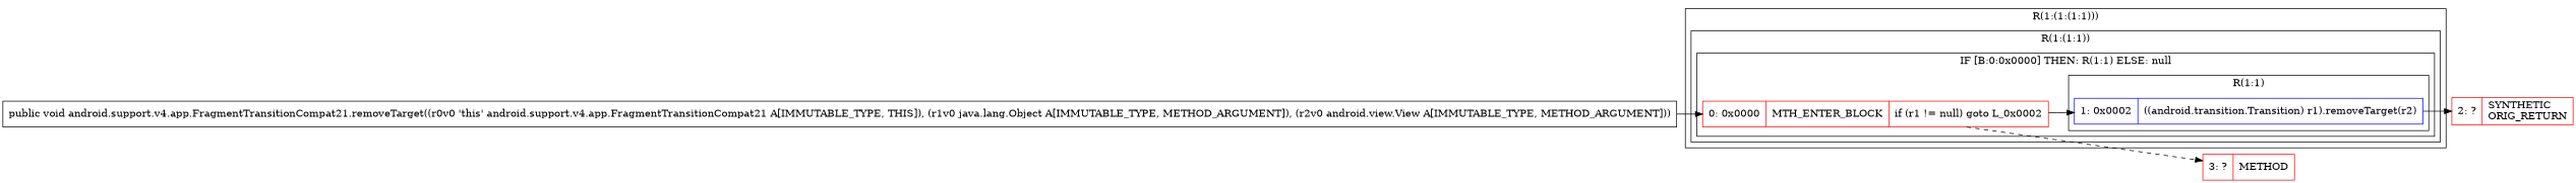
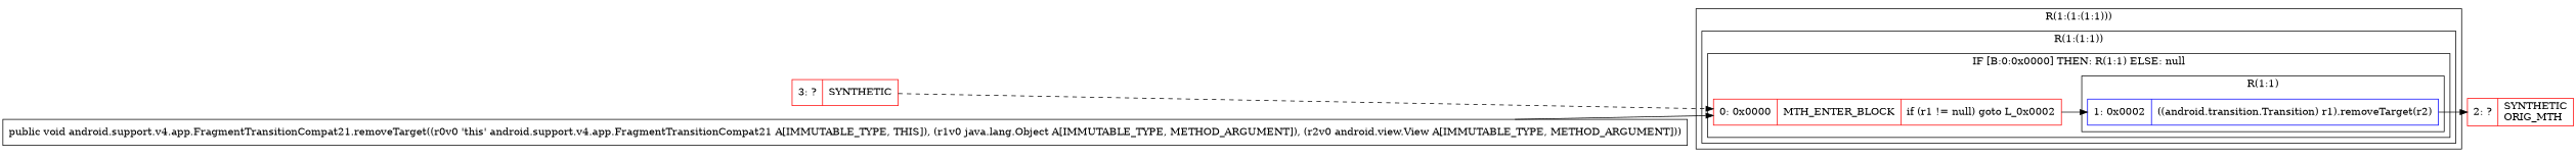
  digraph {
    rankdir=LR
    node [color=red shape=record]
    n1 [color=blue label="{1\:\ 0x0002|((android.transition.Transition) r1).removeTarget(r2)\l}"]
    n2 [label="{0\:\ 0x0000|MTH_ENTER_BLOCK\l|if (r1 != null) goto L_0x0002\l}"]
-   n3 [label="{2\:\ ?|SYNTHETIC\lORIG_RETURN\l}"]
-   n4 [label="{3\:\ ?|METHOD\l}"]
+   n3 [label="{2\:\ ?|SYNTHETIC\lORIG_MTH\l}"]
+   n4 [label="{3\:\ ?|SYNTHETIC\l}"]
    n5 [label="{public void android.support.v4.app.FragmentTransitionCompat21.removeTarget((r0v0 'this' android.support.v4.app.FragmentTransitionCompat21 A[IMMUTABLE_TYPE, THIS]), (r1v0 java.lang.Object A[IMMUTABLE_TYPE, METHOD_ARGUMENT]), (r2v0 android.view.View A[IMMUTABLE_TYPE, METHOD_ARGUMENT])) }" color=""]
    subgraph cluster_1 {
      label="R(1:(1:(1:1)))"
      subgraph cluster_2 {
        label="R(1:(1:1))"
        subgraph cluster_3 {
          label="IF [B:0:0x0000] THEN: R(1:1) ELSE: null"
          n2
          subgraph cluster_4 {
            label="R(1:1)"
            n1
          }
        }
      }
    }
    n1 -> n3
    n2 -> n1
-   n2 -> n4 [style=dashed]
+   n4 -> n2 [style=dashed]
    n5 -> n2
  }
